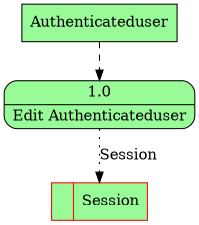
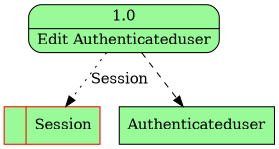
  digraph {
    node [fillcolor=palegreen style=filled]
    n1 [color=red label="<f0>  |<f1> Session " shape=record]
    n2 [label=Authenticateduser shape=box]
    n3 [label="{<f0> 1.0|<f1> Edit Authenticateduser }" shape=Mrecord]
-   n2 -> n3 [style=dashed]
+   n3 -> n2 [style=dashed]
    n3 -> n1 [label=Session style=dotted]
  }
